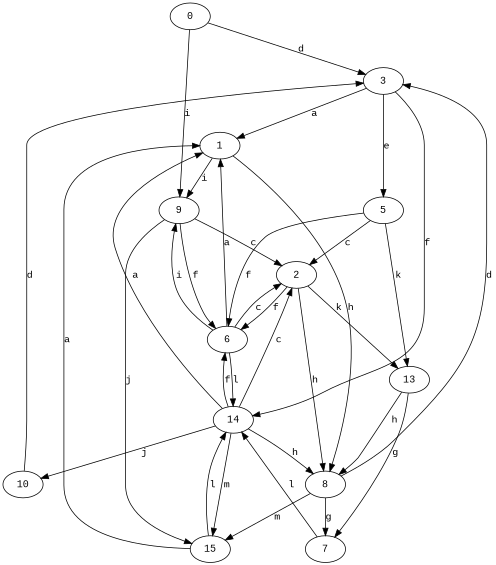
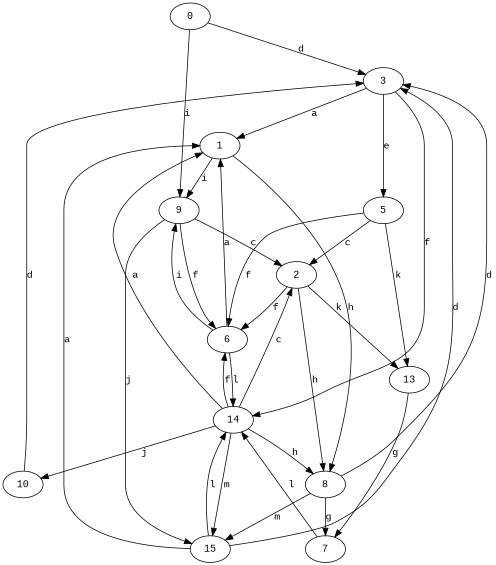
  strict digraph {
    fontname="Liberation Mono"
    node [fontname="Liberation Mono"]
    edge [fontname="Liberation Mono"]
    0
    3
    9
    1
    5
    14
    2
    6
    15
    8
    7
    13
    10
    0 -> 3 [label=d]
    0 -> 9 [label=i]
    3 -> 1 [label=a]
    3 -> 5 [label=e]
    3 -> 14 [label=f]
    9 -> 2 [label=c]
    9 -> 6 [label=f]
    9 -> 15 [label=j]
    1 -> 9 [label=i]
    1 -> 8 [label=h]
    5 -> 2 [label=c]
    5 -> 6 [label=f]
    5 -> 13 [label=k]
    14 -> 1 [label=a]
    14 -> 2 [label=c]
    14 -> 6 [label=f]
    14 -> 15 [label=m]
    14 -> 8 [label=h]
    14 -> 10 [label=j]
    2 -> 6 [label=f]
    2 -> 8 [label=h]
    2 -> 13 [label=k]
    6 -> 9 [label=i]
    6 -> 1 [label=a]
    6 -> 14 [label=l]
-   6 -> 2 [label=c]
+   15 -> 3 [label=d]
    15 -> 1 [label=a]
    15 -> 14 [label=l]
    8 -> 3 [label=d]
    8 -> 15 [label=m]
    8 -> 7 [label=g]
    7 -> 14 [label=l]
-   13 -> 8 [label=h]
    13 -> 7 [label=g]
    10 -> 3 [label=d]
  }
